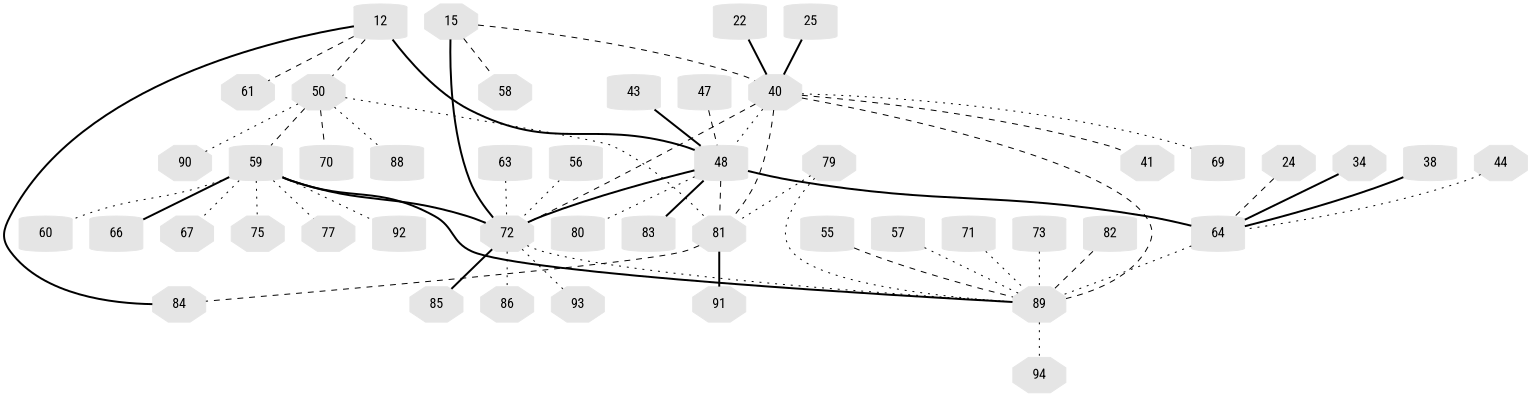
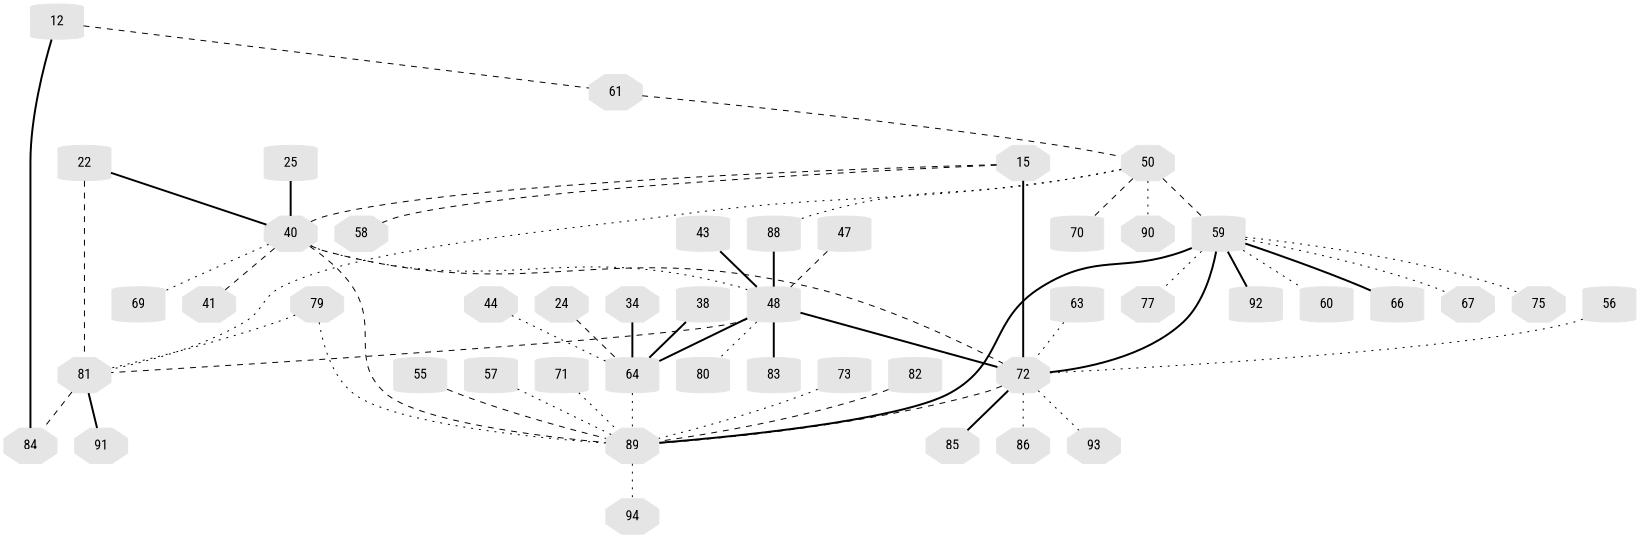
  graph {
    fontname="Roboto Condensed"
    node [color=gray90 fontname="Roboto Condensed" shape=cylinder style=filled]
    edge [fontname="Roboto Condensed" style=dotted]
    12 [super="+9"]
    48 [super="+11+21+23+42+31+33+36"]
    50 [shape=octagon super="+35"]
    61 [shape=octagon]
    84 [shape=octagon]
    72 [shape=octagon super="+16+30+45"]
    64 [super="+8"]
    81 [shape=octagon super="+78"]
    80 [super="+76"]
    83
    59 [super="+4+32+39+52"]
    70
    88 [super="+87"]
    90 [shape=octagon super="+54+62"]
    15 [shape=octagon super="+14"]
    40 [shape=octagon super="+18+20"]
    58 [shape=octagon]
    41 [shape=octagon]
    69 [super="+26"]
    89 [shape=octagon super="+7+28"]
    85 [shape=octagon]
    86 [shape=octagon]
    93 [shape=octagon]
    22
    24 [shape=octagon]
    25
    34 [shape=octagon]
    38
    91 [shape=octagon]
    94 [shape=octagon]
    43
    44 [shape=octagon]
    47
    60
    66
    67 [shape=octagon]
    75 [shape=octagon]
    77 [shape=octagon]
    92 [super="+37"]
    55
    56
    57
    63 [super="+53"]
    71 [super="+65"]
    73 [super="+51+68"]
    79 [shape=octagon]
    82 [super="+27"]
-   12 -- 48 [style=bold weight=4]
-   12 -- 50 [style=dashed]
+   88 -- 48 [style=bold weight=4]
+   61 -- 50 [style=dashed]
    12 -- 61 [style=dashed]
    12 -- 84 [style=bold]
    48 -- 72 [style=bold weight=2]
    48 -- 64 [style=bold]
    48 -- 81 [style=dashed]
    48 -- 80
    48 -- 83 [style=bold]
    50 -- 81
    50 -- 59 [style=dashed weight=4]
    50 -- 70 [style=dashed]
    50 -- 88
    50 -- 90
-   72 -- 89
+   72 -- 89 [style=dashed]
    72 -- 85 [style=bold]
    72 -- 86
    72 -- 93
    64 -- 89 [weight=4]
    81 -- 84 [style=dashed]
    81 -- 91 [style=bold]
    59 -- 72 [style=bold]
    59 -- 89 [style=bold weight=2]
    59 -- 60
    59 -- 66 [style=bold]
    59 -- 67
    59 -- 75
    59 -- 77
-   59 -- 92
+   59 -- 92 [style=bold]
    15 -- 72 [style=bold weight=4]
    15 -- 40 [style=dashed]
    15 -- 58 [style=dashed]
    40 -- 48
    40 -- 72 [style=dashed]
-   40 -- 81 [style=dashed weight=4]
+   22 -- 81 [style=dashed weight=4]
    40 -- 41 [style=dashed]
    40 -- 69
    40 -- 89 [style=dashed weight=2]
    89 -- 94
    22 -- 40 [style=bold]
    24 -- 64 [style=dashed]
    25 -- 40 [style=bold]
    34 -- 64 [style=bold]
    38 -- 64 [style=bold]
    43 -- 48 [style=bold]
    44 -- 64
    47 -- 48 [style=dashed]
    55 -- 89 [style=dashed]
    56 -- 72
    57 -- 89
    63 -- 72
    71 -- 89
    73 -- 89
    79 -- 81
    79 -- 89
    82 -- 89 [style=dashed]
  }
